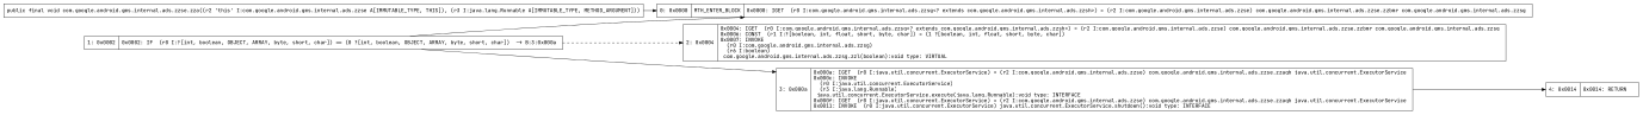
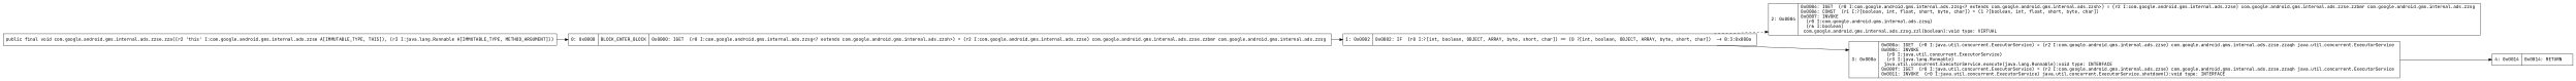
  digraph {
    fontname="JetBrains Mono"
    rankdir=LR
    node [fontname="JetBrains Mono" shape=record]
    edge [fontname="JetBrains Mono"]
-   n1 [label="{0\:\ 0x0000|MTH_ENTER_BLOCK\l|0x0000: IGET  (r0 I:com.google.android.gms.internal.ads.zzsg\<? extends com.google.android.gms.internal.ads.zzsh\>) = (r2 I:com.google.android.gms.internal.ads.zzse) com.google.android.gms.internal.ads.zzse.zzbmr com.google.android.gms.internal.ads.zzsg \l}"]
+   n1 [label="{0\:\ 0x0000|BLOCK_ENTER_BLOCK\l|0x0000: IGET  (r0 I:com.google.android.gms.internal.ads.zzsg\<? extends com.google.android.gms.internal.ads.zzsh\>) = (r2 I:com.google.android.gms.internal.ads.zzse) com.google.android.gms.internal.ads.zzse.zzbmr com.google.android.gms.internal.ads.zzsg \l}"]
    n2 [label="{1\:\ 0x0002|0x0002: IF  (r0 I:?[int, boolean, OBJECT, ARRAY, byte, short, char]) == (0 ?[int, boolean, OBJECT, ARRAY, byte, short, char])  \-\> B:3:0x000a \l}"]
    n3 [label="{2\:\ 0x0004|0x0004: IGET  (r0 I:com.google.android.gms.internal.ads.zzsg\<? extends com.google.android.gms.internal.ads.zzsh\>) = (r2 I:com.google.android.gms.internal.ads.zzse) com.google.android.gms.internal.ads.zzse.zzbmr com.google.android.gms.internal.ads.zzsg \l0x0006: CONST  (r1 I:?[boolean, int, float, short, byte, char]) = (1 ?[boolean, int, float, short, byte, char]) \l0x0007: INVOKE  \l  (r0 I:com.google.android.gms.internal.ads.zzsg)\l  (r6 I:boolean)\l com.google.android.gms.internal.ads.zzsg.zzl(boolean):void type: VIRTUAL \l}"]
    n4 [label="{3\:\ 0x000a|0x000a: IGET  (r0 I:java.util.concurrent.ExecutorService) = (r2 I:com.google.android.gms.internal.ads.zzse) com.google.android.gms.internal.ads.zzse.zzaqh java.util.concurrent.ExecutorService \l0x000c: INVOKE  \l  (r0 I:java.util.concurrent.ExecutorService)\l  (r3 I:java.lang.Runnable)\l java.util.concurrent.ExecutorService.execute(java.lang.Runnable):void type: INTERFACE \l0x000f: IGET  (r0 I:java.util.concurrent.ExecutorService) = (r2 I:com.google.android.gms.internal.ads.zzse) com.google.android.gms.internal.ads.zzse.zzaqh java.util.concurrent.ExecutorService \l0x0011: INVOKE  (r0 I:java.util.concurrent.ExecutorService) java.util.concurrent.ExecutorService.shutdown():void type: INTERFACE \l}"]
    n5 [label="{4\:\ 0x0014|0x0014: RETURN   \l}"]
    n6 [label="{public final void com.google.android.gms.internal.ads.zzse.zza((r2 'this' I:com.google.android.gms.internal.ads.zzse A[IMMUTABLE_TYPE, THIS]), (r3 I:java.lang.Runnable A[IMMUTABLE_TYPE, METHOD_ARGUMENT])) }"]
-   n2 -> n1
+   n1 -> n2
    n2 -> n3 [style=dashed]
    n2 -> n4
    n4 -> n5
    n6 -> n1
  }
